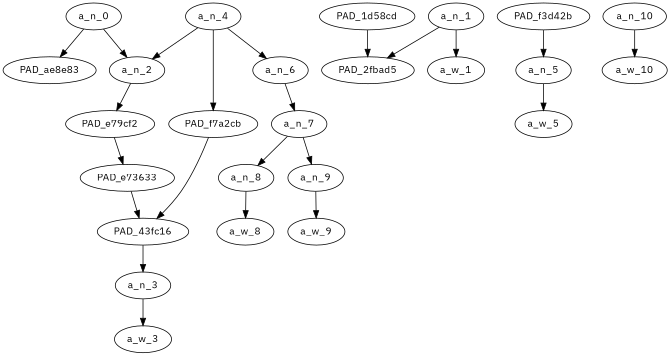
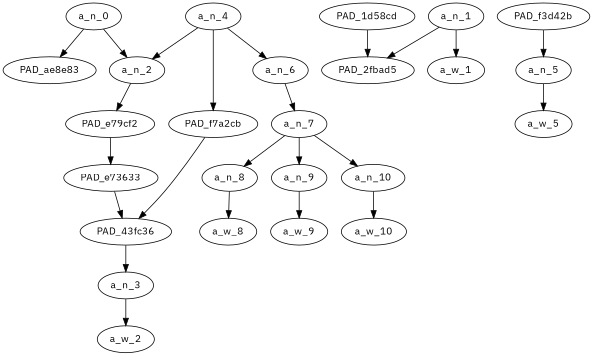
  strict digraph {
    fontname="IBM Plex Sans"
    node [div_dir=1 fontname="IBM Plex Sans" index=0 level=1 text_span="[0]" value=0.08641404]
    edge [fontname="IBM Plex Sans"]
    a_n_0 [level=6 text_span="[0, 1, 2, 3, 4, 5]" value=0.99999996]
    n2 [label=PAD_ae8e83 level=5]
    a_n_2 [index=1 level=5 text_span="[1, 2, 3, 4, 5]" value=0.91196918]
    PAD_e79cf2 [index=1 level=4 text_span="[1]" value=0.17248366]
    PAD_e73633 [index=1 level=3 text_span="[1]" value=0.17248366]
    a_n_4 [index=2 level=4 text_span="[2, 3, 4, 5]" value=0.73787956]
    PAD_f7a2cb [div_dir=-1 index=2 level=3 text_span="[2]" value=0.08651631]
    a_n_6 [index=3 level=3 text_span="[3, 4, 5]" value=0.64957160]
    PAD_1d58cd [level=3]
    PAD_2fbad5 [level=2]
    a_n_1
    a_w_1 [div_dir=0 level=0 value="<user>"]
-   PAD_43fc16 [index=1 level=2 text_span="[1]" value=0.17248366]
+   PAD_43fc16 [index=1 level=2 text_span="[1]" value=0.17248366 label=PAD_43fc36]
    a_n_7 [index=3 level=2 text_span="[3, 4, 5]" value=0.64748351]
    a_n_3 [index=1 text_span="[1]" value=0.17248366]
-   a_w_3 [div_dir=0 index=1 level=0 text_span="[1]" value=lol]
+   a_w_3 [div_dir=0 index=1 level=0 text_span="[1]" value=lol label=a_w_2]
    PAD_f3d42b [div_dir=-1 index=2 level=2 text_span="[2]" value=0.08651631]
    a_n_5 [div_dir=-1 index=2 text_span="[2]" value=0.08651631]
    a_n_8 [div_dir=-1 index=3 text_span="[3]" value=0.06615886]
    a_n_9 [index=4 text_span="[4]" value=0.12662204]
    a_n_10 [index=5 text_span="[5]" value=0.45261453]
    a_w_5 [div_dir=0 index=2 level=0 text_span="[2]" value=what]
    a_w_8 [div_dir=0 index=3 level=0 text_span="[3]" value=a]
    a_w_9 [div_dir=0 index=4 level=0 text_span="[4]" value=stupid]
    a_w_10 [div_dir=0 index=5 level=0 text_span="[5]" value=gook]
    a_n_0 -> n2
    a_n_0 -> a_n_2
    a_n_2 -> PAD_e79cf2
    PAD_e79cf2 -> PAD_e73633
    PAD_e73633 -> PAD_43fc16
    a_n_4 -> a_n_2
    a_n_4 -> PAD_f7a2cb
    a_n_4 -> a_n_6
    PAD_f7a2cb -> PAD_43fc16
    a_n_6 -> a_n_7
    PAD_1d58cd -> PAD_2fbad5
    a_n_1 -> PAD_2fbad5
    a_n_1 -> a_w_1
    PAD_43fc16 -> a_n_3
    a_n_7 -> a_n_8
    a_n_7 -> a_n_9
+   a_n_7 -> a_n_10
    a_n_3 -> a_w_3
    PAD_f3d42b -> a_n_5
    a_n_5 -> a_w_5
    a_n_8 -> a_w_8
    a_n_9 -> a_w_9
    a_n_10 -> a_w_10
  }
